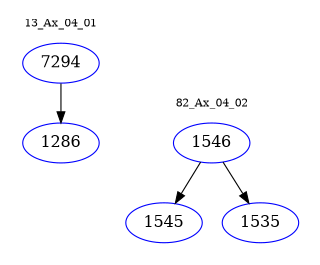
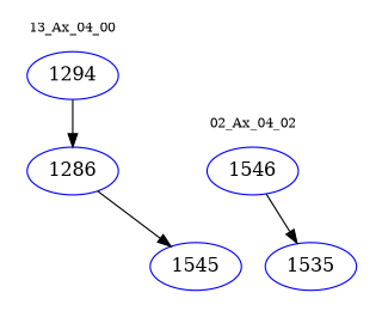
  digraph {
    node [color=blue]
    edge [color=black]
-   n1 [label=7294]
+   n1 [label=1294]
    n2 [label=1286]
    n3 [label=1546]
    n4 [label=1535]
    n5 [label=1545]
    subgraph cluster_1 {
      color=white
      fontsize=10
-     label="13_Ax_04_01"
+     label="13_Ax_04_00"
      n1
      n2
    }
    subgraph cluster_2 {
      color=white
      fontsize=10
-     label="82_Ax_04_02"
+     label="02_Ax_04_02"
      n3
      n4
      n5
    }
    n1 -> n2
    n3 -> n4
-   n3 -> n5
+   n2 -> n5
  }
